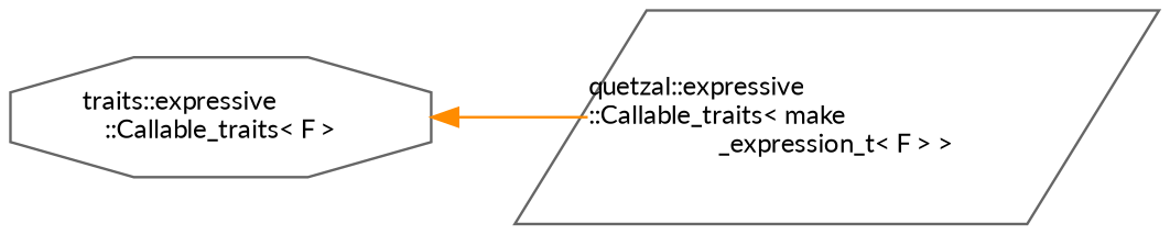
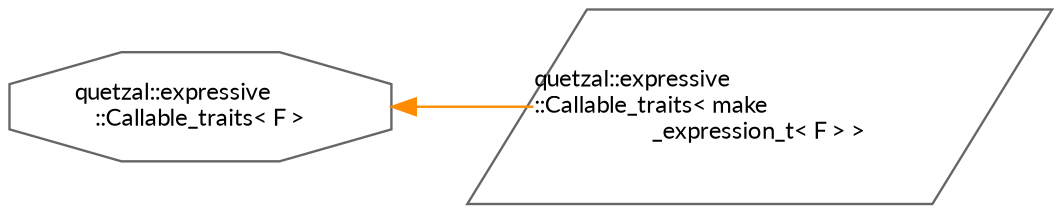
  digraph {
    rankdir=LR
    fontname=Lato
    node [color=gray40 fillcolor=white fontname=Lato fontsize=10 style=filled]
-   n1 [height=0.2 label="traits::expressive\l::Callable_traits\< F \>" shape=octagon width=0.4]
+   n1 [height=0.2 label="quetzal::expressive\l::Callable_traits\< F \>" shape=octagon width=0.4]
    n2 [height=0.2 label="quetzal::expressive\l::Callable_traits\< make\l_expression_t\< F \> \>" shape=parallelogram width=0.4]
    n1 -> n2 [color=darkorange dir=back fontname=Lato fontsize=10 labelfontname=Helvetica labelfontsize=10 style=solid]
  }
